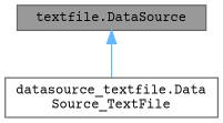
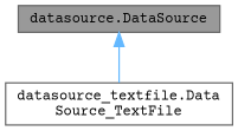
  digraph {
    fontname="Courier Prime"
    node [color=gray40 fontname="Courier Prime" fontsize=10 shape=box style=filled]
-   n1 [fillcolor=grey60 fontcolor=black height=0.2 label="textfile.DataSource" width=0.4]
+   n1 [fillcolor=grey60 fontcolor=black height=0.2 label="datasource.DataSource" width=0.4]
    n2 [fillcolor=white height=0.2 label="datasource_textfile.Data\lSource_TextFile" width=0.4]
    n1 -> n2 [color=steelblue1 dir=back fontname="Courier Prime" fontsize=10 labelfontname=Helvetica labelfontsize=10 style=solid]
  }
